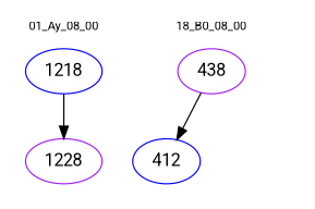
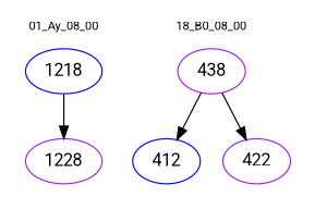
  digraph {
    fontname=Roboto
    node [color=purple fontname=Roboto]
    edge [color=black fontname=Roboto]
    n1 [color=blue label=1218]
    n2 [label=1228]
    n3 [label=438]
    n4 [color=blue label=412]
+   n5 [label=422]
    subgraph cluster_1 {
      color=white
      fontsize=10
      label="01_Ay_08_00"
      n1
      n2
    }
    subgraph cluster_2 {
      color=white
      fontsize=10
      label="18_B0_08_00"
      n3
      n4
+     n5
    }
    n1 -> n2
    n3 -> n4
+   n3 -> n5
  }
